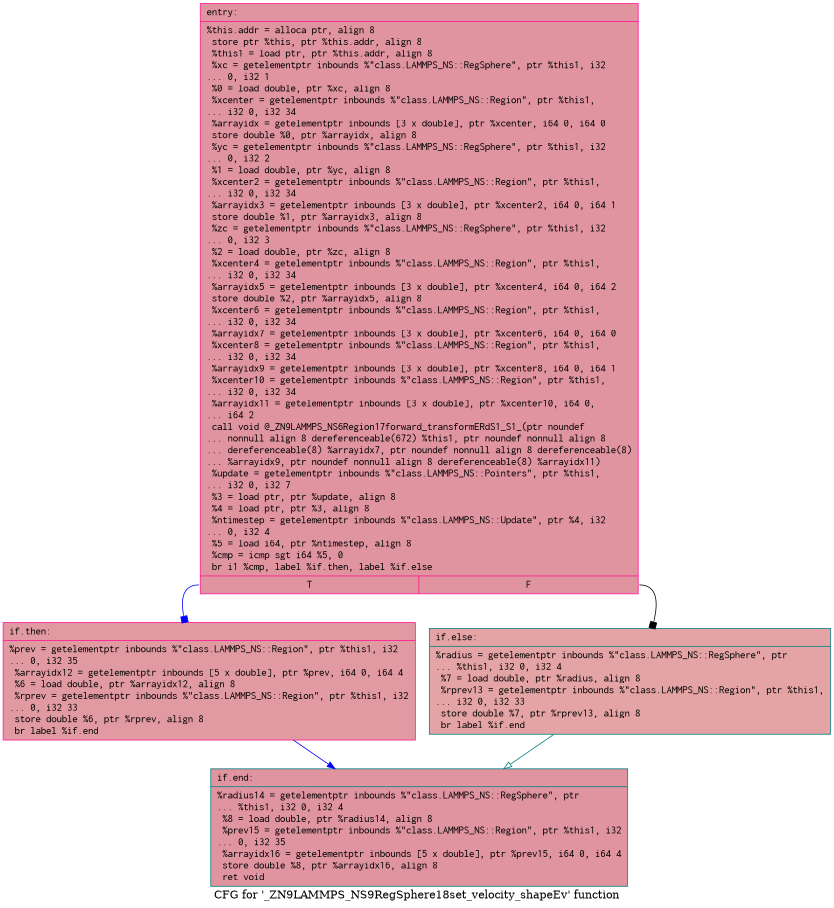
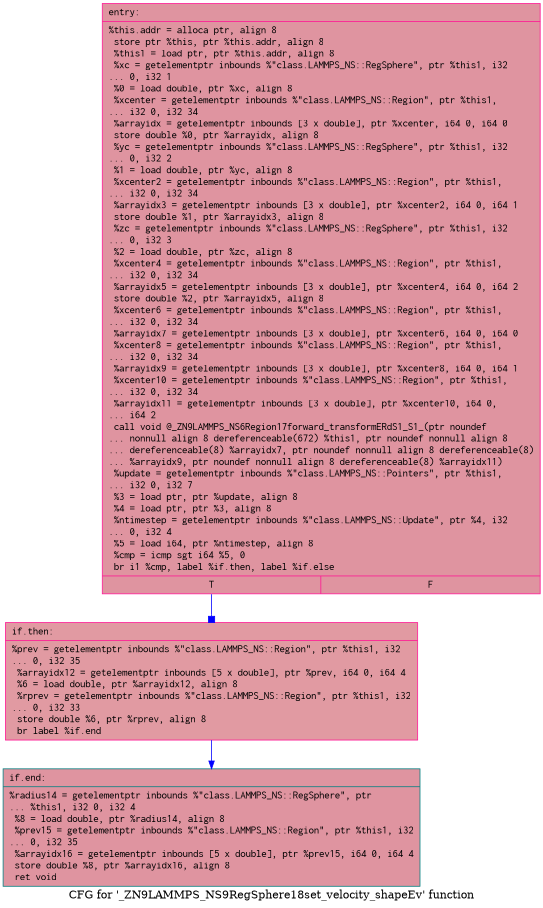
  digraph {
    label="CFG for '_ZN9LAMMPS_NS9RegSphere18set_velocity_shapeEv' function"
    node [color=deeppink fillcolor="#b70d2870" fontname=Courier shape=record style=filled]
    edge [color=blue arrowhead=box]
    n1 [label="{entry:\l|  %this.addr = alloca ptr, align 8\l  store ptr %this, ptr %this.addr, align 8\l  %this1 = load ptr, ptr %this.addr, align 8\l  %xc = getelementptr inbounds %\"class.LAMMPS_NS::RegSphere\", ptr %this1, i32\l... 0, i32 1\l  %0 = load double, ptr %xc, align 8\l  %xcenter = getelementptr inbounds %\"class.LAMMPS_NS::Region\", ptr %this1,\l... i32 0, i32 34\l  %arrayidx = getelementptr inbounds [3 x double], ptr %xcenter, i64 0, i64 0\l  store double %0, ptr %arrayidx, align 8\l  %yc = getelementptr inbounds %\"class.LAMMPS_NS::RegSphere\", ptr %this1, i32\l... 0, i32 2\l  %1 = load double, ptr %yc, align 8\l  %xcenter2 = getelementptr inbounds %\"class.LAMMPS_NS::Region\", ptr %this1,\l... i32 0, i32 34\l  %arrayidx3 = getelementptr inbounds [3 x double], ptr %xcenter2, i64 0, i64 1\l  store double %1, ptr %arrayidx3, align 8\l  %zc = getelementptr inbounds %\"class.LAMMPS_NS::RegSphere\", ptr %this1, i32\l... 0, i32 3\l  %2 = load double, ptr %zc, align 8\l  %xcenter4 = getelementptr inbounds %\"class.LAMMPS_NS::Region\", ptr %this1,\l... i32 0, i32 34\l  %arrayidx5 = getelementptr inbounds [3 x double], ptr %xcenter4, i64 0, i64 2\l  store double %2, ptr %arrayidx5, align 8\l  %xcenter6 = getelementptr inbounds %\"class.LAMMPS_NS::Region\", ptr %this1,\l... i32 0, i32 34\l  %arrayidx7 = getelementptr inbounds [3 x double], ptr %xcenter6, i64 0, i64 0\l  %xcenter8 = getelementptr inbounds %\"class.LAMMPS_NS::Region\", ptr %this1,\l... i32 0, i32 34\l  %arrayidx9 = getelementptr inbounds [3 x double], ptr %xcenter8, i64 0, i64 1\l  %xcenter10 = getelementptr inbounds %\"class.LAMMPS_NS::Region\", ptr %this1,\l... i32 0, i32 34\l  %arrayidx11 = getelementptr inbounds [3 x double], ptr %xcenter10, i64 0,\l... i64 2\l  call void @_ZN9LAMMPS_NS6Region17forward_transformERdS1_S1_(ptr noundef\l... nonnull align 8 dereferenceable(672) %this1, ptr noundef nonnull align 8\l... dereferenceable(8) %arrayidx7, ptr noundef nonnull align 8 dereferenceable(8)\l... %arrayidx9, ptr noundef nonnull align 8 dereferenceable(8) %arrayidx11)\l  %update = getelementptr inbounds %\"class.LAMMPS_NS::Pointers\", ptr %this1,\l... i32 0, i32 7\l  %3 = load ptr, ptr %update, align 8\l  %4 = load ptr, ptr %3, align 8\l  %ntimestep = getelementptr inbounds %\"class.LAMMPS_NS::Update\", ptr %4, i32\l... 0, i32 4\l  %5 = load i64, ptr %ntimestep, align 8\l  %cmp = icmp sgt i64 %5, 0\l  br i1 %cmp, label %if.then, label %if.else\l|{<s0>T|<s1>F}}"]
    n2 [fillcolor="#bb1b2c70" label="{if.then:\l|  %prev = getelementptr inbounds %\"class.LAMMPS_NS::Region\", ptr %this1, i32\l... 0, i32 35\l  %arrayidx12 = getelementptr inbounds [5 x double], ptr %prev, i64 0, i64 4\l  %6 = load double, ptr %arrayidx12, align 8\l  %rprev = getelementptr inbounds %\"class.LAMMPS_NS::Region\", ptr %this1, i32\l... 0, i32 33\l  store double %6, ptr %rprev, align 8\l  br label %if.end\l}"]
-   n3 [color=teal fillcolor="#c32e3170" label="{if.else:\l|  %radius = getelementptr inbounds %\"class.LAMMPS_NS::RegSphere\", ptr\l... %this1, i32 0, i32 4\l  %7 = load double, ptr %radius, align 8\l  %rprev13 = getelementptr inbounds %\"class.LAMMPS_NS::Region\", ptr %this1,\l... i32 0, i32 33\l  store double %7, ptr %rprev13, align 8\l  br label %if.end\l}"]
    n4 [color=teal label="{if.end:\l|  %radius14 = getelementptr inbounds %\"class.LAMMPS_NS::RegSphere\", ptr\l... %this1, i32 0, i32 4\l  %8 = load double, ptr %radius14, align 8\l  %prev15 = getelementptr inbounds %\"class.LAMMPS_NS::Region\", ptr %this1, i32\l... 0, i32 35\l  %arrayidx16 = getelementptr inbounds [5 x double], ptr %prev15, i64 0, i64 4\l  store double %8, ptr %arrayidx16, align 8\l  ret void\l}"]
    n1 -> n2 [tailport=s0]
-   n1 -> n3 [tailport=s1 color=black]
    n2 -> n4 [arrowhead=normal]
-   n3 -> n4 [color=teal arrowhead=onormal]
  }
